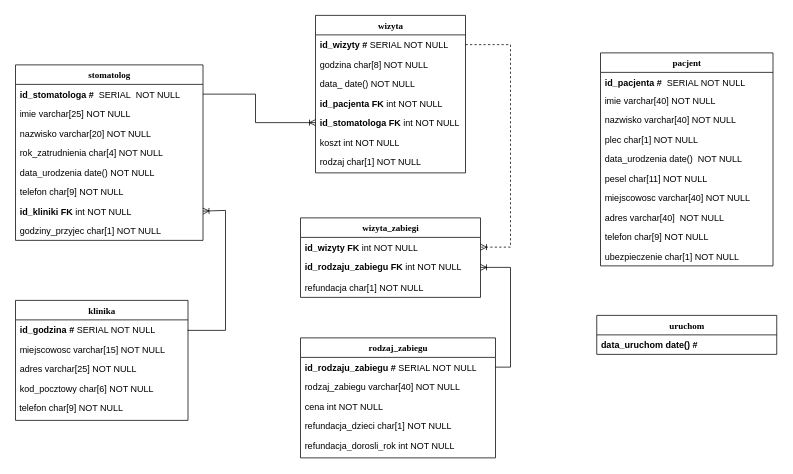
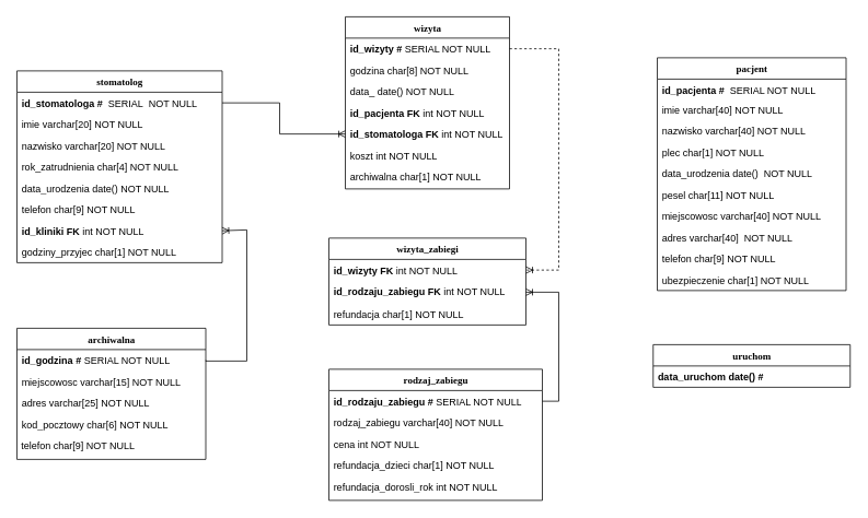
  <mxCell id="0" />
  <mxCell id="1" parent="0" />
  <mxCell id="2" value="stomatolog" style="swimlane;html=1;fontStyle=1;align=center;verticalAlign=top;childLayout=stackLayout;horizontal=1;startSize=26;horizontalStack=0;resizeParent=1;resizeLast=0;collapsible=1;marginBottom=0;swimlaneFillColor=#ffffff;rounded=0;shadow=0;comic=0;labelBackgroundColor=none;strokeWidth=1;fillColor=none;fontFamily=Verdana;fontSize=12;" parent="1" vertex="1"><mxGeometry x="20" y="86" width="250" height="234" as="geometry" /></mxCell>
  <mxCell id="3" value="&lt;b&gt;id_stomatologa #&amp;nbsp;&lt;/b&gt; SERIAL&amp;nbsp; NOT NULL" style="text;html=1;align=left;verticalAlign=top;spacingLeft=4;spacingRight=4;whiteSpace=wrap;overflow=hidden;rotatable=0;points=[[0,0.5],[1,0.5]];portConstraint=eastwest;" parent="2" vertex="1"><mxGeometry y="26" width="250" height="26" as="geometry" /></mxCell>
- <mxCell id="4" value="imie varchar[25] NOT NULL" style="text;html=1;strokeColor=none;fillColor=none;align=left;verticalAlign=top;spacingLeft=4;spacingRight=4;whiteSpace=wrap;overflow=hidden;rotatable=0;points=[[0,0.5],[1,0.5]];portConstraint=eastwest;" parent="2" vertex="1"><mxGeometry y="52" width="250" height="26" as="geometry" /></mxCell>
+ <mxCell id="4" value="imie varchar[20] NOT NULL" style="text;html=1;strokeColor=none;fillColor=none;align=left;verticalAlign=top;spacingLeft=4;spacingRight=4;whiteSpace=wrap;overflow=hidden;rotatable=0;points=[[0,0.5],[1,0.5]];portConstraint=eastwest;" parent="2" vertex="1"><mxGeometry y="52" width="250" height="26" as="geometry" /></mxCell>
  <mxCell id="5" value="nazwisko varchar[20] NOT NULL" style="text;html=1;strokeColor=none;fillColor=none;align=left;verticalAlign=top;spacingLeft=4;spacingRight=4;whiteSpace=wrap;overflow=hidden;rotatable=0;points=[[0,0.5],[1,0.5]];portConstraint=eastwest;" parent="2" vertex="1"><mxGeometry y="78" width="250" height="26" as="geometry" /></mxCell>
  <mxCell id="6" value="rok_zatrudnienia char[4] NOT NULL" style="text;html=1;strokeColor=none;fillColor=none;align=left;verticalAlign=top;spacingLeft=4;spacingRight=4;whiteSpace=wrap;overflow=hidden;rotatable=0;points=[[0,0.5],[1,0.5]];portConstraint=eastwest;" parent="2" vertex="1"><mxGeometry y="104" width="250" height="26" as="geometry" /></mxCell>
  <mxCell id="7" value="data_urodzenia date()&amp;nbsp;NOT NULL" style="text;html=1;strokeColor=none;fillColor=none;align=left;verticalAlign=top;spacingLeft=4;spacingRight=4;whiteSpace=wrap;overflow=hidden;rotatable=0;points=[[0,0.5],[1,0.5]];portConstraint=eastwest;" parent="2" vertex="1"><mxGeometry y="130" width="250" height="26" as="geometry" /></mxCell>
  <mxCell id="8" value="telefon char[9] NOT NULL" style="text;html=1;strokeColor=none;fillColor=none;align=left;verticalAlign=top;spacingLeft=4;spacingRight=4;whiteSpace=wrap;overflow=hidden;rotatable=0;points=[[0,0.5],[1,0.5]];portConstraint=eastwest;" parent="2" vertex="1"><mxGeometry y="156" width="250" height="26" as="geometry" /></mxCell>
  <mxCell id="9" style="edgeStyle=orthogonalEdgeStyle;rounded=0;orthogonalLoop=1;jettySize=auto;html=1;exitX=0;exitY=0.5;exitDx=0;exitDy=0;entryX=0;entryY=0.5;entryDx=0;entryDy=0;" parent="2" source="3" target="3" edge="1"><mxGeometry relative="1" as="geometry" /></mxCell>
  <mxCell id="10" value="&lt;b&gt;id_kliniki FK &lt;/b&gt;int NOT NULL" style="text;html=1;strokeColor=none;fillColor=none;align=left;verticalAlign=top;spacingLeft=4;spacingRight=4;whiteSpace=wrap;overflow=hidden;rotatable=0;points=[[0,0.5],[1,0.5]];portConstraint=eastwest;" parent="2" vertex="1"><mxGeometry y="182" width="250" height="26" as="geometry" /></mxCell>
  <mxCell id="11" value="godziny_przyjec char[1] NOT NULL" style="text;html=1;strokeColor=none;fillColor=none;align=left;verticalAlign=top;spacingLeft=4;spacingRight=4;whiteSpace=wrap;overflow=hidden;rotatable=0;points=[[0,0.5],[1,0.5]];portConstraint=eastwest;" parent="2" vertex="1"><mxGeometry y="208" width="250" height="26" as="geometry" /></mxCell>
  <mxCell id="12" value="pacjent" style="swimlane;html=1;fontStyle=1;align=center;verticalAlign=top;childLayout=stackLayout;horizontal=1;startSize=26;horizontalStack=0;resizeParent=1;resizeLast=0;collapsible=1;marginBottom=0;swimlaneFillColor=#ffffff;rounded=0;shadow=0;comic=0;labelBackgroundColor=none;strokeWidth=1;fillColor=none;fontFamily=Verdana;fontSize=12;" parent="1" vertex="1"><mxGeometry x="800" y="70" width="230" height="284" as="geometry"><mxRectangle x="630" y="70" width="80" height="26" as="alternateBounds" /></mxGeometry></mxCell>
  <mxCell id="13" value="&lt;b&gt;id_pacjenta #&amp;nbsp;&amp;nbsp;&lt;/b&gt;SERIAL NOT NULL" style="text;html=1;strokeColor=none;fillColor=none;align=left;verticalAlign=top;spacingLeft=4;spacingRight=4;whiteSpace=wrap;overflow=hidden;rotatable=0;points=[[0,0.5],[1,0.5]];portConstraint=eastwest;" parent="12" vertex="1"><mxGeometry y="26" width="230" height="24" as="geometry" /></mxCell>
  <mxCell id="14" value="imie varchar[40] NOT NULL" style="text;html=1;strokeColor=none;fillColor=none;align=left;verticalAlign=top;spacingLeft=4;spacingRight=4;whiteSpace=wrap;overflow=hidden;rotatable=0;points=[[0,0.5],[1,0.5]];portConstraint=eastwest;" parent="12" vertex="1"><mxGeometry y="50" width="230" height="26" as="geometry" /></mxCell>
  <mxCell id="15" value="nazwisko varchar[40] NOT NULL" style="text;html=1;strokeColor=none;fillColor=none;align=left;verticalAlign=top;spacingLeft=4;spacingRight=4;whiteSpace=wrap;overflow=hidden;rotatable=0;points=[[0,0.5],[1,0.5]];portConstraint=eastwest;" parent="12" vertex="1"><mxGeometry y="76" width="230" height="26" as="geometry" /></mxCell>
  <mxCell id="16" value="plec char[1] NOT NULL" style="text;html=1;strokeColor=none;fillColor=none;align=left;verticalAlign=top;spacingLeft=4;spacingRight=4;whiteSpace=wrap;overflow=hidden;rotatable=0;points=[[0,0.5],[1,0.5]];portConstraint=eastwest;" parent="12" vertex="1"><mxGeometry y="102" width="230" height="26" as="geometry" /></mxCell>
  <mxCell id="17" value="data_urodzenia date()&amp;nbsp; NOT NULL" style="text;html=1;strokeColor=none;fillColor=none;align=left;verticalAlign=top;spacingLeft=4;spacingRight=4;whiteSpace=wrap;overflow=hidden;rotatable=0;points=[[0,0.5],[1,0.5]];portConstraint=eastwest;" parent="12" vertex="1"><mxGeometry y="128" width="230" height="26" as="geometry" /></mxCell>
  <mxCell id="18" value="pesel char[11] NOT NULL" style="text;html=1;strokeColor=none;fillColor=none;align=left;verticalAlign=top;spacingLeft=4;spacingRight=4;whiteSpace=wrap;overflow=hidden;rotatable=0;points=[[0,0.5],[1,0.5]];portConstraint=eastwest;" parent="12" vertex="1"><mxGeometry y="154" width="230" height="26" as="geometry" /></mxCell>
  <mxCell id="19" value="miejscowosc varchar[40] NOT NULL" style="text;html=1;strokeColor=none;fillColor=none;align=left;verticalAlign=top;spacingLeft=4;spacingRight=4;whiteSpace=wrap;overflow=hidden;rotatable=0;points=[[0,0.5],[1,0.5]];portConstraint=eastwest;" parent="12" vertex="1"><mxGeometry y="180" width="230" height="26" as="geometry" /></mxCell>
  <mxCell id="20" value="adres varchar[40]&amp;nbsp; NOT NULL" style="text;html=1;strokeColor=none;fillColor=none;align=left;verticalAlign=top;spacingLeft=4;spacingRight=4;whiteSpace=wrap;overflow=hidden;rotatable=0;points=[[0,0.5],[1,0.5]];portConstraint=eastwest;" parent="12" vertex="1"><mxGeometry y="206" width="230" height="26" as="geometry" /></mxCell>
  <mxCell id="21" value="telefon char[9] NOT NULL" style="text;html=1;strokeColor=none;fillColor=none;align=left;verticalAlign=top;spacingLeft=4;spacingRight=4;whiteSpace=wrap;overflow=hidden;rotatable=0;points=[[0,0.5],[1,0.5]];portConstraint=eastwest;" parent="12" vertex="1"><mxGeometry y="232" width="230" height="26" as="geometry" /></mxCell>
  <mxCell id="22" value="ubezpieczenie char[1] NOT NULL" style="text;html=1;strokeColor=none;fillColor=none;align=left;verticalAlign=top;spacingLeft=4;spacingRight=4;whiteSpace=wrap;overflow=hidden;rotatable=0;points=[[0,0.5],[1,0.5]];portConstraint=eastwest;" parent="12" vertex="1"><mxGeometry y="258" width="230" height="26" as="geometry" /></mxCell>
- <mxCell id="23" value="klinika" style="swimlane;html=1;fontStyle=1;align=center;verticalAlign=top;childLayout=stackLayout;horizontal=1;startSize=26;horizontalStack=0;resizeParent=1;resizeLast=0;collapsible=1;marginBottom=0;swimlaneFillColor=#ffffff;rounded=0;shadow=0;comic=0;labelBackgroundColor=none;strokeWidth=1;fillColor=none;fontFamily=Verdana;fontSize=12;" parent="1" vertex="1"><mxGeometry x="20" y="400" width="230" height="160" as="geometry" /></mxCell>
+ <mxCell id="23" value="archiwalna" style="swimlane;html=1;fontStyle=1;align=center;verticalAlign=top;childLayout=stackLayout;horizontal=1;startSize=26;horizontalStack=0;resizeParent=1;resizeLast=0;collapsible=1;marginBottom=0;swimlaneFillColor=#ffffff;rounded=0;shadow=0;comic=0;labelBackgroundColor=none;strokeWidth=1;fillColor=none;fontFamily=Verdana;fontSize=12;" parent="1" vertex="1"><mxGeometry x="20" y="400" width="230" height="160" as="geometry" /></mxCell>
  <mxCell id="24" value="&lt;b&gt;id_godzina #&amp;nbsp;&lt;/b&gt;SERIAL NOT NULL" style="text;html=1;strokeColor=none;fillColor=none;align=left;verticalAlign=top;spacingLeft=4;spacingRight=4;whiteSpace=wrap;overflow=hidden;rotatable=0;points=[[0,0.5],[1,0.5]];portConstraint=eastwest;" parent="23" vertex="1"><mxGeometry y="26" width="230" height="26" as="geometry" /></mxCell>
  <mxCell id="25" value="miejscowosc varchar[15] NOT NULL" style="text;html=1;strokeColor=none;fillColor=none;align=left;verticalAlign=top;spacingLeft=4;spacingRight=4;whiteSpace=wrap;overflow=hidden;rotatable=0;points=[[0,0.5],[1,0.5]];portConstraint=eastwest;" parent="23" vertex="1"><mxGeometry y="52" width="230" height="26" as="geometry" /></mxCell>
  <mxCell id="26" value="adres varchar[25] NOT NULL" style="text;html=1;strokeColor=none;fillColor=none;align=left;verticalAlign=top;spacingLeft=4;spacingRight=4;whiteSpace=wrap;overflow=hidden;rotatable=0;points=[[0,0.5],[1,0.5]];portConstraint=eastwest;" parent="23" vertex="1"><mxGeometry y="78" width="230" height="26" as="geometry" /></mxCell>
  <mxCell id="27" value="kod_pocztowy char[6] NOT NULL" style="text;html=1;strokeColor=none;fillColor=none;align=left;verticalAlign=top;spacingLeft=4;spacingRight=4;whiteSpace=wrap;overflow=hidden;rotatable=0;points=[[0,0.5],[1,0.5]];portConstraint=eastwest;" parent="23" vertex="1"><mxGeometry y="104" width="230" height="26" as="geometry" /></mxCell>
  <mxCell id="28" value="&lt;span&gt;&amp;nbsp;telefon char[9] NOT NULL&lt;/span&gt;" style="text;html=1;strokeColor=none;fillColor=none;align=left;verticalAlign=top;whiteSpace=wrap;overflow=hidden;" parent="23" vertex="1"><mxGeometry y="130" width="230" height="30" as="geometry" /></mxCell>
  <mxCell id="29" value="wizyta" style="swimlane;html=1;fontStyle=1;align=center;verticalAlign=top;childLayout=stackLayout;horizontal=1;startSize=26;horizontalStack=0;resizeParent=1;resizeLast=0;collapsible=1;marginBottom=0;swimlaneFillColor=#ffffff;rounded=0;shadow=0;comic=0;labelBackgroundColor=none;strokeWidth=1;fillColor=none;fontFamily=Verdana;fontSize=12;" parent="1" vertex="1"><mxGeometry x="420" y="20" width="200" height="210" as="geometry" /></mxCell>
  <mxCell id="30" value="&lt;b&gt;id_wizyty #&amp;nbsp;&lt;/b&gt;SERIAL NOT NULL" style="text;html=1;strokeColor=none;fillColor=none;align=left;verticalAlign=top;spacingLeft=4;spacingRight=4;whiteSpace=wrap;overflow=hidden;rotatable=0;points=[[0,0.5],[1,0.5]];portConstraint=eastwest;" parent="29" vertex="1"><mxGeometry y="26" width="200" height="26" as="geometry" /></mxCell>
  <mxCell id="31" value="godzina char[8] NOT NULL" style="text;html=1;strokeColor=none;fillColor=none;align=left;verticalAlign=top;spacingLeft=4;spacingRight=4;whiteSpace=wrap;overflow=hidden;rotatable=0;points=[[0,0.5],[1,0.5]];portConstraint=eastwest;" parent="29" vertex="1"><mxGeometry y="52" width="200" height="26" as="geometry" /></mxCell>
  <mxCell id="32" value="data_ date() NOT NULL" style="text;html=1;strokeColor=none;fillColor=none;align=left;verticalAlign=top;spacingLeft=4;spacingRight=4;whiteSpace=wrap;overflow=hidden;rotatable=0;points=[[0,0.5],[1,0.5]];portConstraint=eastwest;" parent="29" vertex="1"><mxGeometry y="78" width="200" height="26" as="geometry" /></mxCell>
  <mxCell id="33" value="&lt;b&gt;id_pacjenta FK&lt;/b&gt; int NOT NULL" style="text;html=1;strokeColor=none;fillColor=none;align=left;verticalAlign=top;spacingLeft=4;spacingRight=4;whiteSpace=wrap;overflow=hidden;rotatable=0;points=[[0,0.5],[1,0.5]];portConstraint=eastwest;" parent="29" vertex="1"><mxGeometry y="104" width="200" height="26" as="geometry" /></mxCell>
  <mxCell id="34" value="&lt;b&gt;id_stomatologa FK&lt;/b&gt; int NOT NULL" style="text;html=1;strokeColor=none;fillColor=none;align=left;verticalAlign=top;spacingLeft=4;spacingRight=4;whiteSpace=wrap;overflow=hidden;rotatable=0;points=[[0,0.5],[1,0.5]];portConstraint=eastwest;" parent="29" vertex="1"><mxGeometry y="130" width="200" height="26" as="geometry" /></mxCell>
  <mxCell id="35" value="koszt int NOT NULL" style="text;html=1;strokeColor=none;fillColor=none;align=left;verticalAlign=top;spacingLeft=4;spacingRight=4;whiteSpace=wrap;overflow=hidden;rotatable=0;points=[[0,0.5],[1,0.5]];portConstraint=eastwest;" parent="29" vertex="1"><mxGeometry y="156" width="200" height="26" as="geometry" /></mxCell>
- <mxCell id="36" value="rodzaj char[1] NOT NULL" style="text;html=1;strokeColor=none;fillColor=none;align=left;verticalAlign=top;spacingLeft=4;spacingRight=4;whiteSpace=wrap;overflow=hidden;rotatable=0;points=[[0,0.5],[1,0.5]];portConstraint=eastwest;" parent="29" vertex="1"><mxGeometry y="182" width="200" height="26" as="geometry" /></mxCell>
+ <mxCell id="36" value="archiwalna char[1] NOT NULL" style="text;html=1;strokeColor=none;fillColor=none;align=left;verticalAlign=top;spacingLeft=4;spacingRight=4;whiteSpace=wrap;overflow=hidden;rotatable=0;points=[[0,0.5],[1,0.5]];portConstraint=eastwest;" parent="29" vertex="1"><mxGeometry y="182" width="200" height="26" as="geometry" /></mxCell>
  <mxCell id="37" value="rodzaj_zabiegu" style="swimlane;html=1;fontStyle=1;align=center;verticalAlign=top;childLayout=stackLayout;horizontal=1;startSize=26;horizontalStack=0;resizeParent=1;resizeLast=0;collapsible=1;marginBottom=0;swimlaneFillColor=#ffffff;rounded=0;shadow=0;comic=0;labelBackgroundColor=none;strokeWidth=1;fillColor=none;fontFamily=Verdana;fontSize=12;" parent="1" vertex="1"><mxGeometry x="400" y="450" width="260" height="160" as="geometry" /></mxCell>
  <mxCell id="38" value="&lt;b&gt;id_rodzaju_zabiegu #&amp;nbsp;&lt;/b&gt;SERIAL NOT NULL" style="text;html=1;strokeColor=none;fillColor=none;align=left;verticalAlign=top;spacingLeft=4;spacingRight=4;whiteSpace=wrap;overflow=hidden;rotatable=0;points=[[0,0.5],[1,0.5]];portConstraint=eastwest;" parent="37" vertex="1"><mxGeometry y="26" width="260" height="26" as="geometry" /></mxCell>
  <mxCell id="39" value="rodzaj_zabiegu varchar[40] NOT NULL" style="text;html=1;strokeColor=none;fillColor=none;align=left;verticalAlign=top;spacingLeft=4;spacingRight=4;whiteSpace=wrap;overflow=hidden;rotatable=0;points=[[0,0.5],[1,0.5]];portConstraint=eastwest;" parent="37" vertex="1"><mxGeometry y="52" width="260" height="26" as="geometry" /></mxCell>
  <mxCell id="40" value="cena int NOT NULL" style="text;html=1;strokeColor=none;fillColor=none;align=left;verticalAlign=top;spacingLeft=4;spacingRight=4;whiteSpace=wrap;overflow=hidden;rotatable=0;points=[[0,0.5],[1,0.5]];portConstraint=eastwest;" parent="37" vertex="1"><mxGeometry y="78" width="260" height="26" as="geometry" /></mxCell>
  <mxCell id="41" value="refundacja_dzieci char[1] NOT NULL" style="text;html=1;strokeColor=none;fillColor=none;align=left;verticalAlign=top;spacingLeft=4;spacingRight=4;whiteSpace=wrap;overflow=hidden;rotatable=0;points=[[0,0.5],[1,0.5]];portConstraint=eastwest;" parent="37" vertex="1"><mxGeometry y="104" width="260" height="26" as="geometry" /></mxCell>
  <mxCell id="42" value="refundacja_dorosli_rok int NOT NULL" style="text;html=1;strokeColor=none;fillColor=none;align=left;verticalAlign=top;spacingLeft=4;spacingRight=4;whiteSpace=wrap;overflow=hidden;rotatable=0;points=[[0,0.5],[1,0.5]];portConstraint=eastwest;" parent="37" vertex="1"><mxGeometry y="130" width="260" height="26" as="geometry" /></mxCell>
  <mxCell id="43" value="wizyta_zabiegi" style="swimlane;html=1;fontStyle=1;align=center;verticalAlign=top;childLayout=stackLayout;horizontal=1;startSize=26;horizontalStack=0;resizeParent=1;resizeLast=0;collapsible=1;marginBottom=0;swimlaneFillColor=#ffffff;rounded=0;shadow=0;comic=0;labelBackgroundColor=none;strokeWidth=1;fillColor=none;fontFamily=Verdana;fontSize=12;" parent="1" vertex="1"><mxGeometry x="400" y="290" width="240" height="106" as="geometry" /></mxCell>
  <mxCell id="44" value="&lt;b&gt;id_wizyty FK&amp;nbsp;&lt;/b&gt;int NOT NULL" style="text;html=1;strokeColor=none;fillColor=none;align=left;verticalAlign=top;spacingLeft=4;spacingRight=4;whiteSpace=wrap;overflow=hidden;rotatable=0;points=[[0,0.5],[1,0.5]];portConstraint=eastwest;" parent="43" vertex="1"><mxGeometry y="26" width="240" height="26" as="geometry" /></mxCell>
  <mxCell id="45" value="&lt;b&gt;id_rodzaju_zabiegu FK&amp;nbsp;&lt;/b&gt;int NOT NULL" style="text;html=1;strokeColor=none;fillColor=none;align=left;verticalAlign=top;spacingLeft=4;spacingRight=4;whiteSpace=wrap;overflow=hidden;rotatable=0;points=[[0,0.5],[1,0.5]];portConstraint=eastwest;" parent="43" vertex="1"><mxGeometry y="52" width="240" height="28" as="geometry" /></mxCell>
  <mxCell id="46" value="refundacja char[1] NOT NULL" style="text;html=1;strokeColor=none;fillColor=none;align=left;verticalAlign=top;spacingLeft=4;spacingRight=4;whiteSpace=wrap;overflow=hidden;rotatable=0;points=[[0,0.5],[1,0.5]];portConstraint=eastwest;" parent="43" vertex="1"><mxGeometry y="80" width="240" height="26" as="geometry" /></mxCell>
  <mxCell id="47" value="" style="edgeStyle=orthogonalEdgeStyle;fontSize=12;html=1;endArrow=ERoneToMany;rounded=0;entryX=0;entryY=0.5;entryDx=0;entryDy=0;exitX=1;exitY=0.5;exitDx=0;exitDy=0;" parent="1" source="3" target="34" edge="1"><mxGeometry width="100" height="100" relative="1" as="geometry"><mxPoint x="500" y="380" as="sourcePoint" /><mxPoint x="600" y="280" as="targetPoint" /><Array as="points"><mxPoint x="340" y="125" /><mxPoint x="340" y="163" /></Array></mxGeometry></mxCell>
  <mxCell id="48" value="" style="edgeStyle=orthogonalEdgeStyle;fontSize=12;html=1;endArrow=ERoneToMany;rounded=0;entryX=1;entryY=0.5;entryDx=0;entryDy=0;exitX=1;exitY=0.5;exitDx=0;exitDy=0;dashed=1;" parent="1" source="30" target="44" edge="1"><mxGeometry width="100" height="100" relative="1" as="geometry"><mxPoint x="650" y="50" as="sourcePoint" /><mxPoint x="600" y="280" as="targetPoint" /><Array as="points"><mxPoint x="680" y="59" /><mxPoint x="680" y="329" /></Array></mxGeometry></mxCell>
  <mxCell id="49" value="" style="edgeStyle=orthogonalEdgeStyle;fontSize=12;html=1;endArrow=ERoneToMany;rounded=0;exitX=1;exitY=0.5;exitDx=0;exitDy=0;entryX=1;entryY=0.5;entryDx=0;entryDy=0;" parent="1" source="38" target="45" edge="1"><mxGeometry width="100" height="100" relative="1" as="geometry"><mxPoint x="670" y="580" as="sourcePoint" /><mxPoint x="770" y="480" as="targetPoint" /><Array as="points"><mxPoint x="680" y="489" /><mxPoint x="680" y="356" /></Array></mxGeometry></mxCell>
  <mxCell id="50" value="" style="edgeStyle=orthogonalEdgeStyle;fontSize=12;html=1;endArrow=ERoneToMany;rounded=0;exitX=1;exitY=0.5;exitDx=0;exitDy=0;entryX=1;entryY=0.5;entryDx=0;entryDy=0;" parent="1" source="24" target="10" edge="1"><mxGeometry width="100" height="100" relative="1" as="geometry"><mxPoint x="650" y="499" as="sourcePoint" /><mxPoint x="650" y="379" as="targetPoint" /><Array as="points"><mxPoint x="300" y="440" /><mxPoint x="300" y="280" /><mxPoint x="270" y="280" /></Array></mxGeometry></mxCell>
  <mxCell id="51" value="uruchom" style="swimlane;html=1;fontStyle=1;align=center;verticalAlign=top;childLayout=stackLayout;horizontal=1;startSize=26;horizontalStack=0;resizeParent=1;resizeLast=0;collapsible=1;marginBottom=0;swimlaneFillColor=#ffffff;rounded=0;shadow=0;comic=0;labelBackgroundColor=none;strokeWidth=1;fillColor=none;fontFamily=Verdana;fontSize=12;" vertex="1" parent="1"><mxGeometry x="795" y="420" width="240" height="52" as="geometry" /></mxCell>
  <mxCell id="52" value="&lt;b&gt;data_uruchom date() #&lt;/b&gt;" style="text;html=1;strokeColor=none;fillColor=none;align=left;verticalAlign=top;spacingLeft=4;spacingRight=4;whiteSpace=wrap;overflow=hidden;rotatable=0;points=[[0,0.5],[1,0.5]];portConstraint=eastwest;" vertex="1" parent="51"><mxGeometry y="26" width="240" height="26" as="geometry" /></mxCell>
